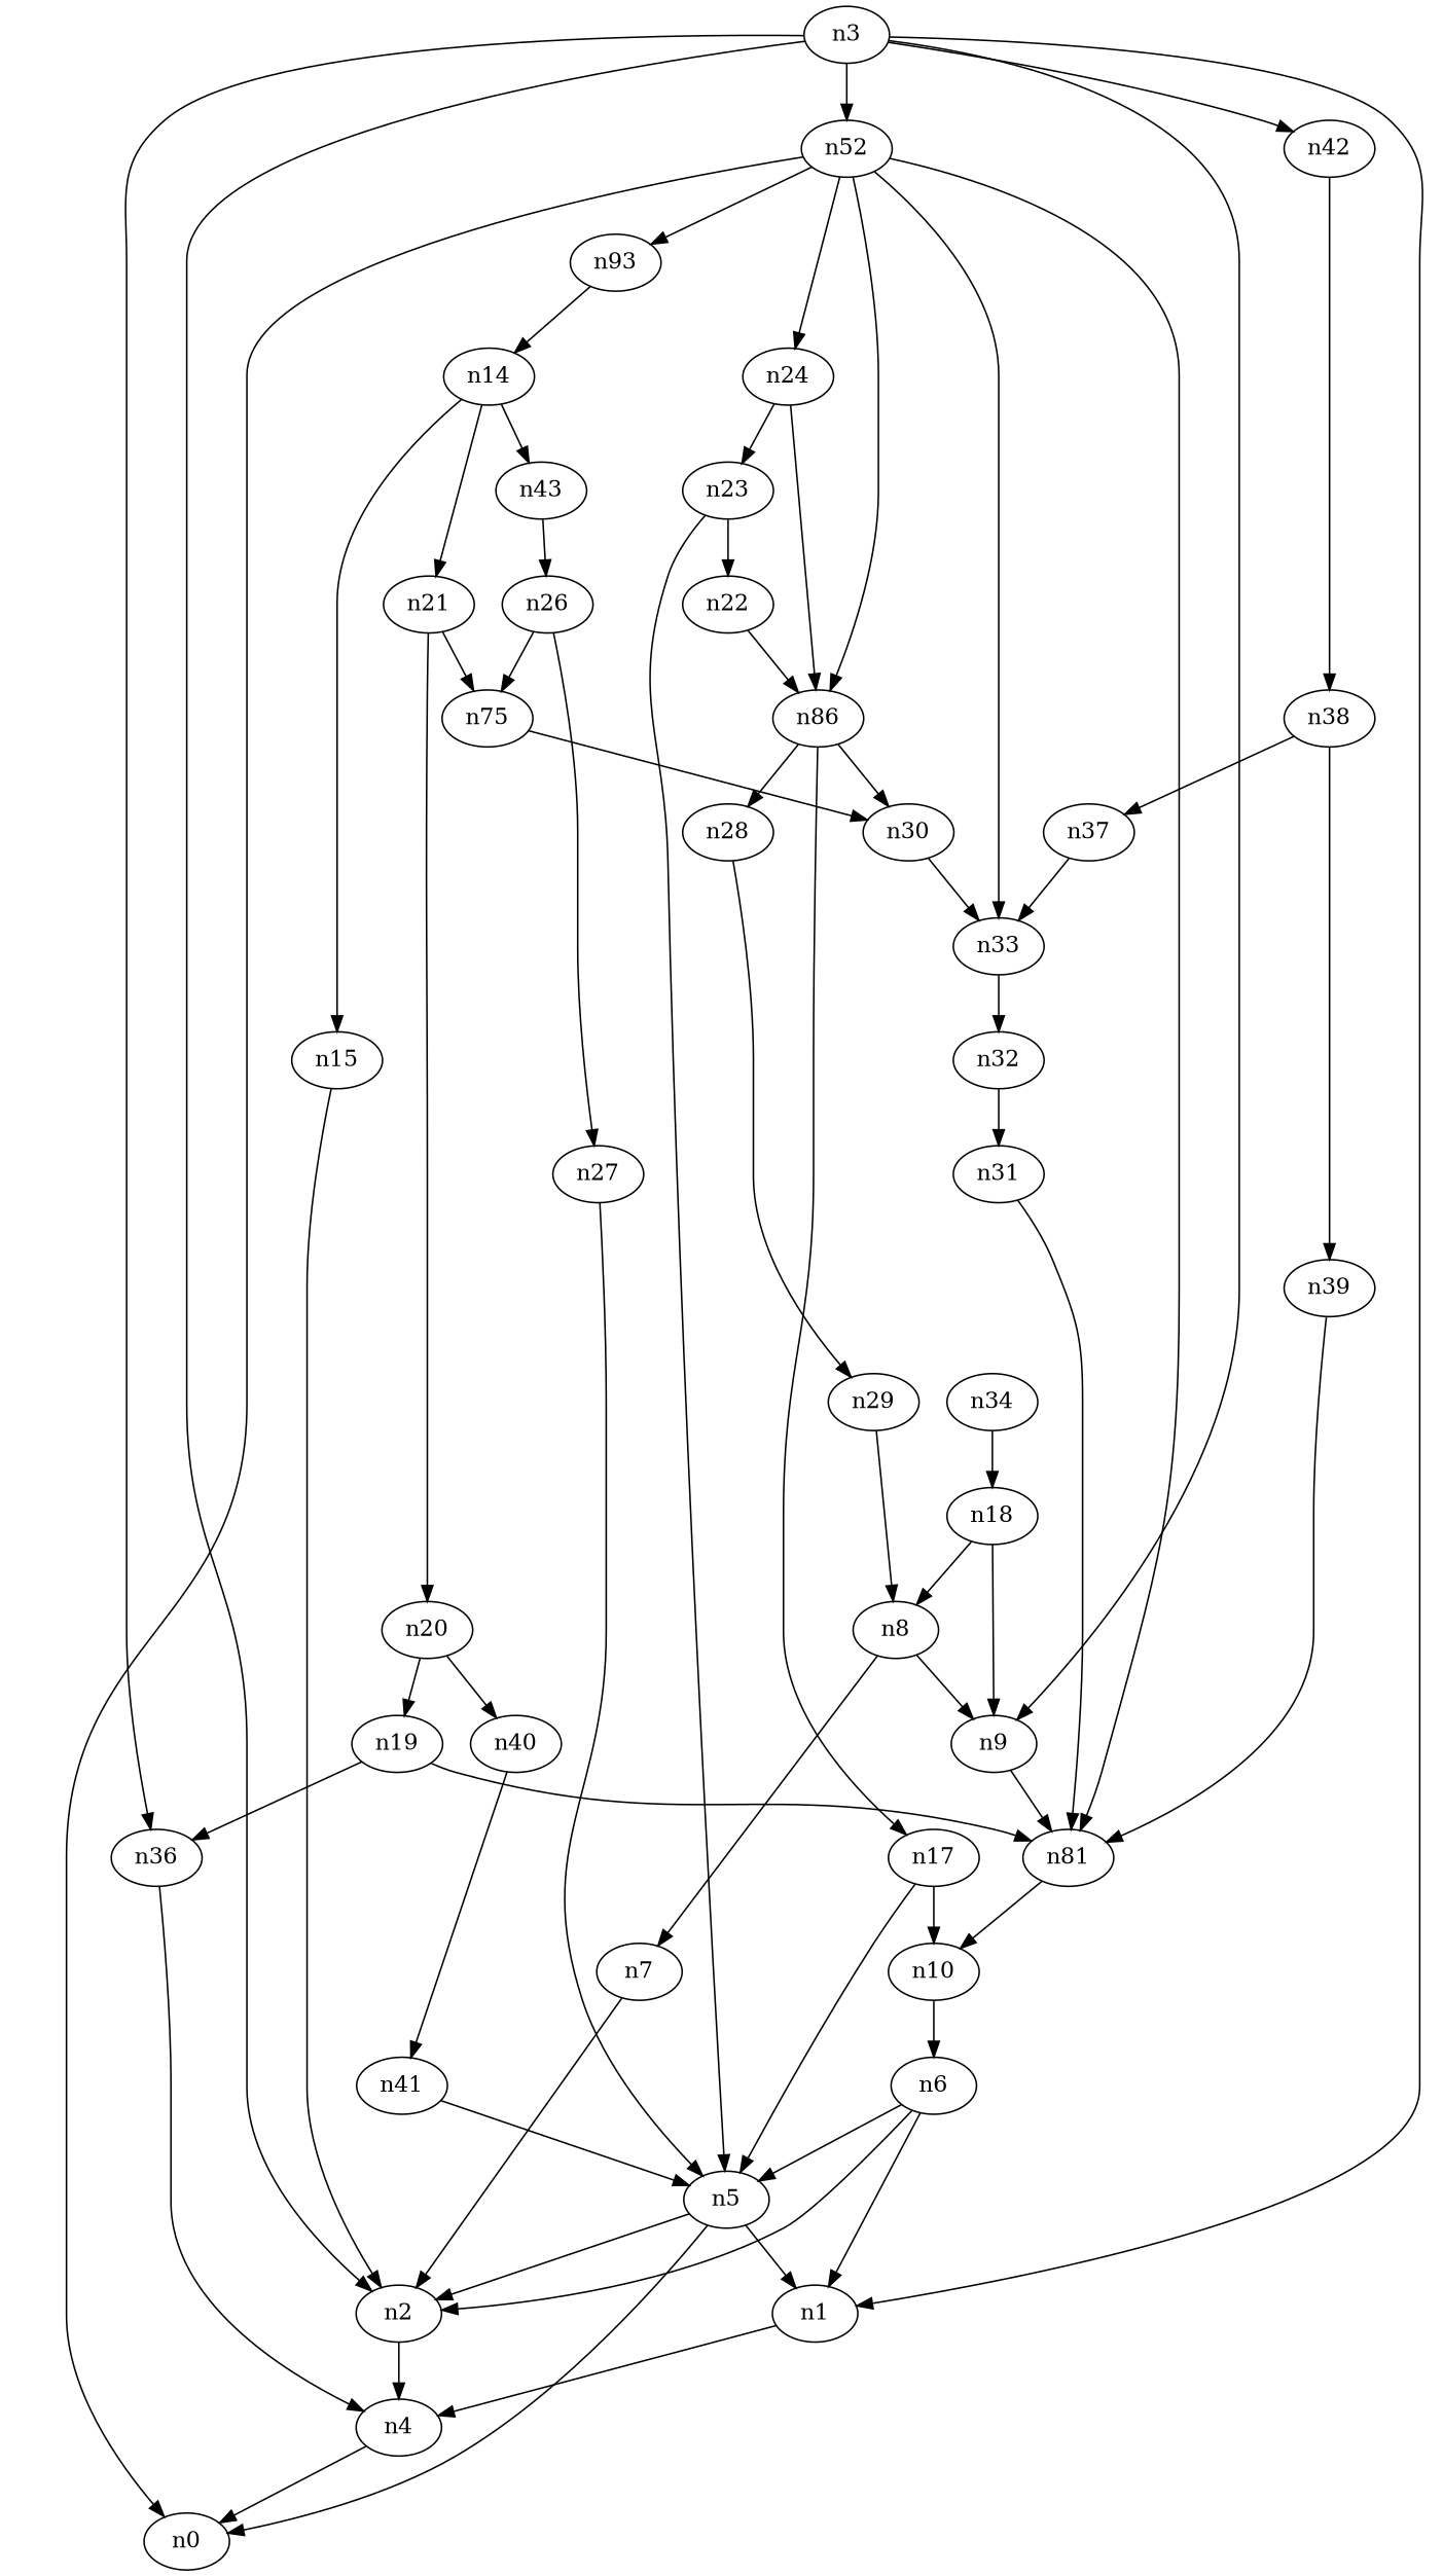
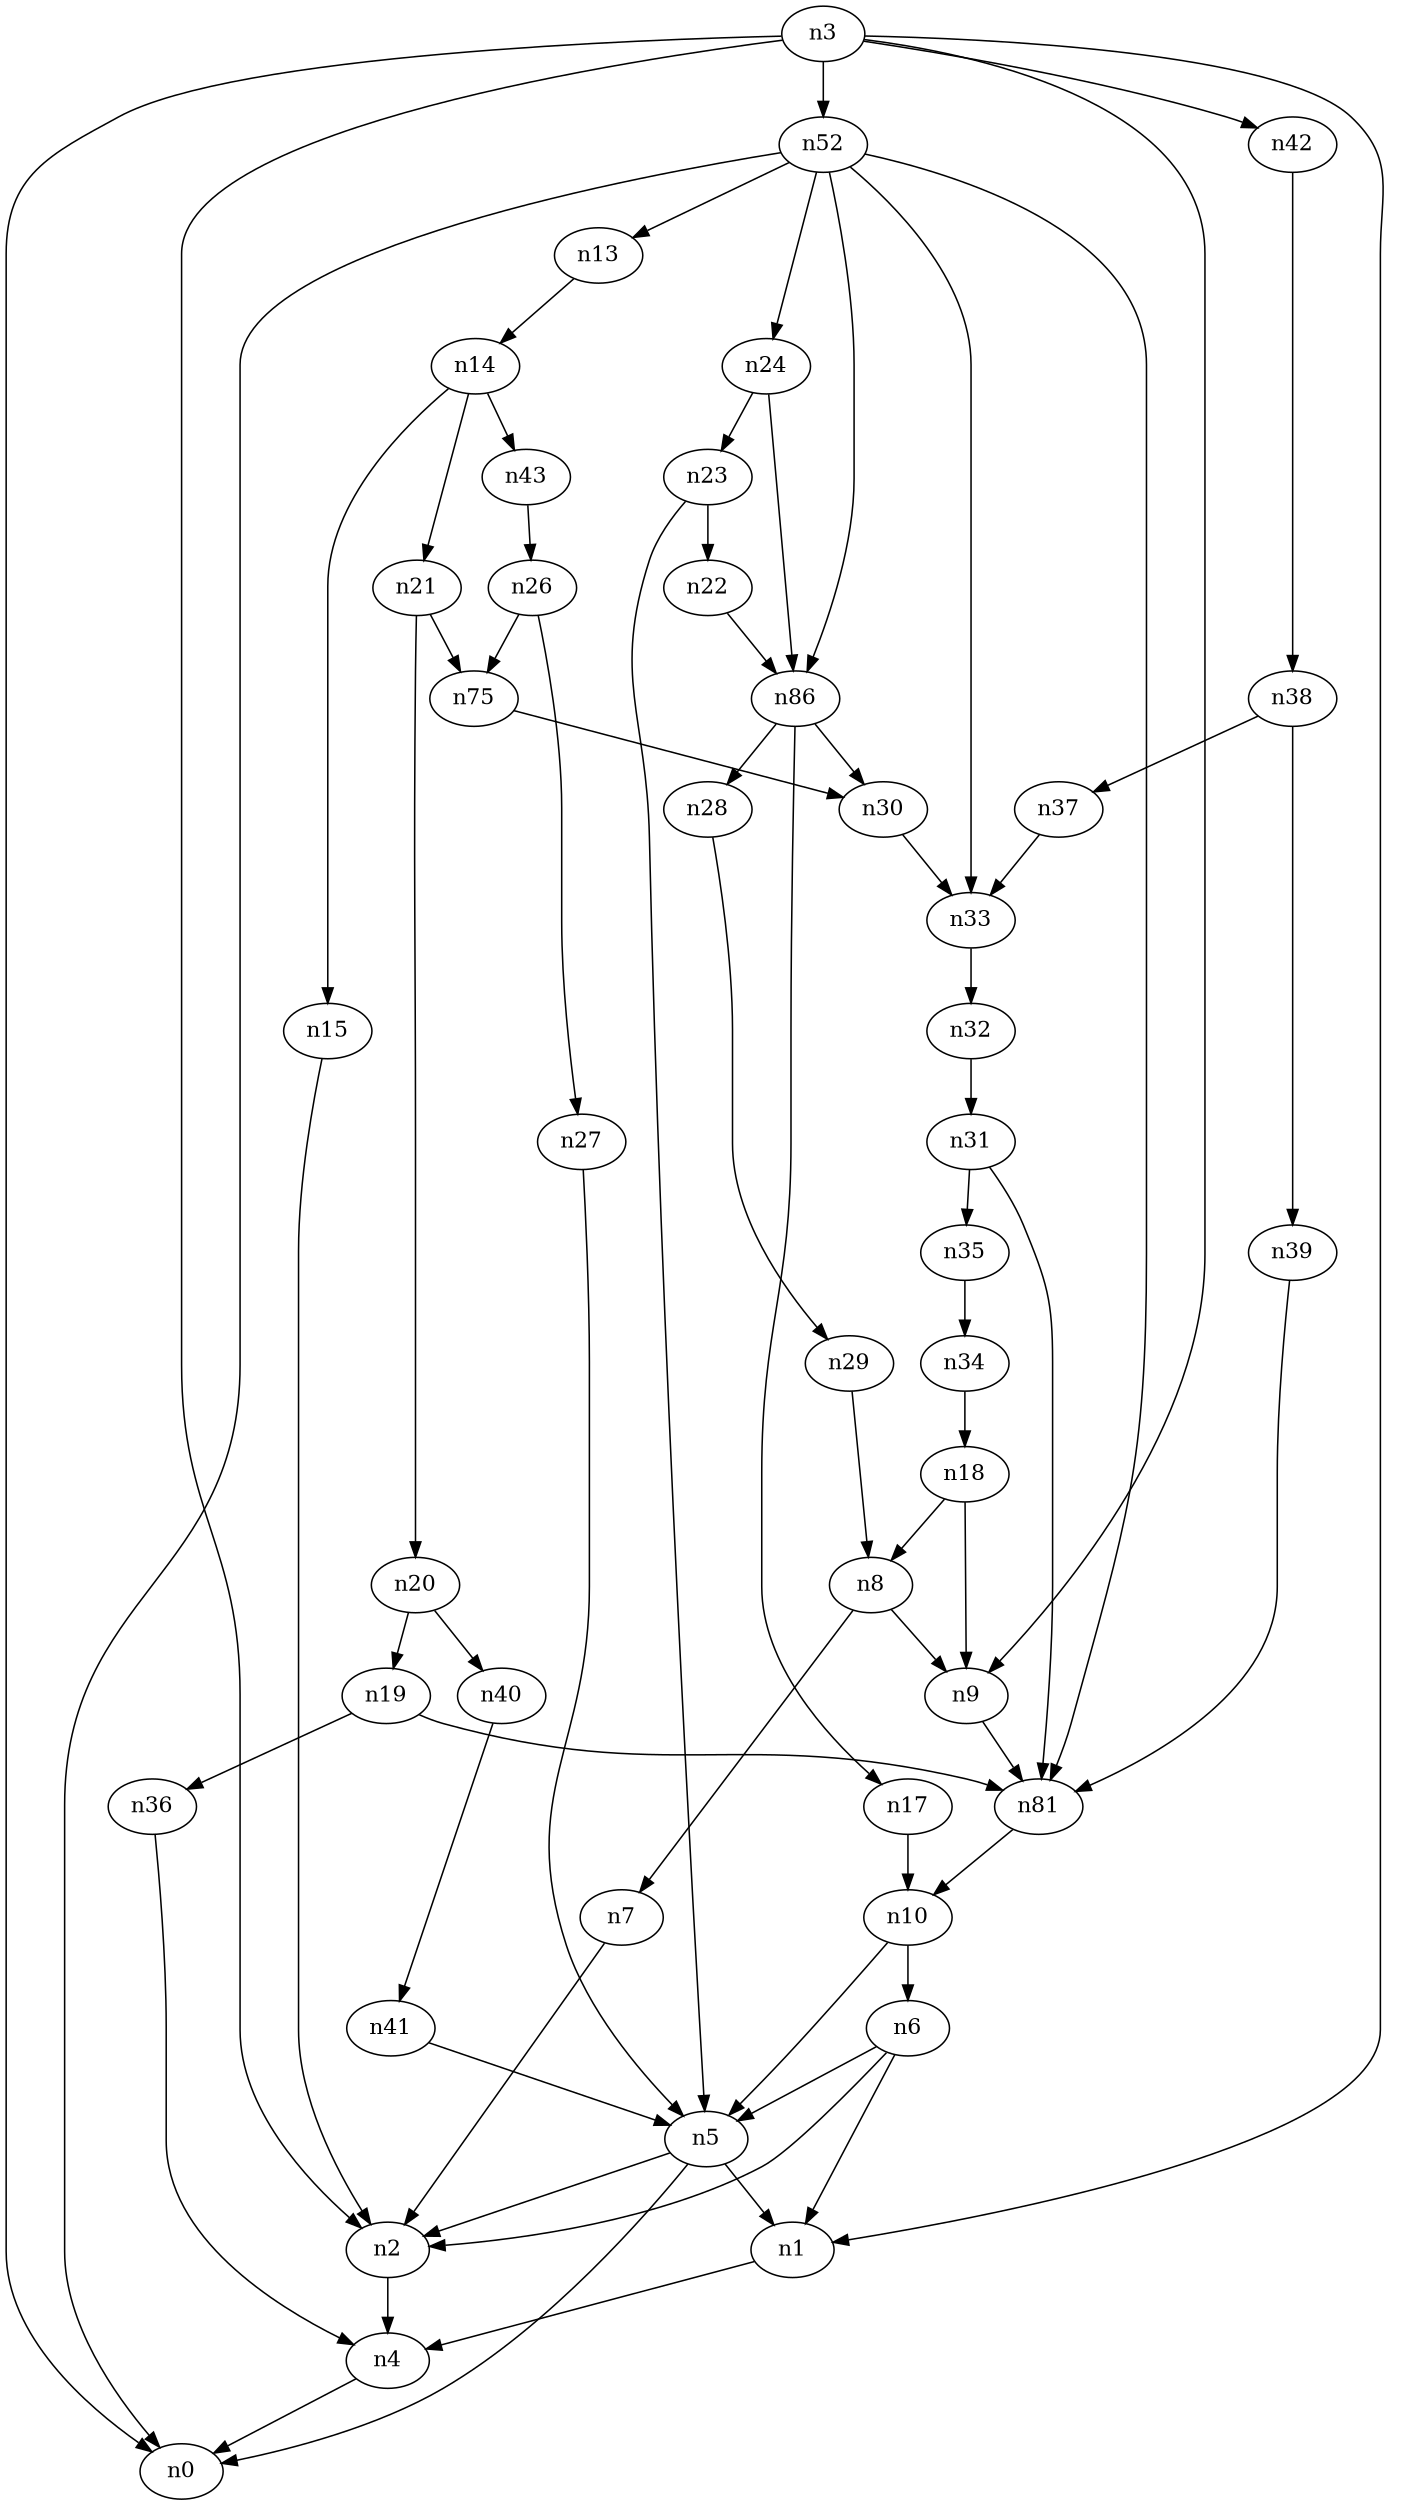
  digraph {
    n1
    n4
    n0
    n2
    n3
    n9
    n12 [label=n52]
    n42
    n11 [label=n81]
-   n13 [label=n93]
+   n13
    n16 [label=n86]
    n24
    n33
    n38
    n10
    n14
    n17
    n28
    n30
    n23
    n32
    n37
    n39
    n5
    n6
    n7
    n8
    n15
    n21
    n43
    n29
    n22
    n31
    n20
    n25 [label=n75]
    n26
    n19
    n40
    n27
    n18
    n36
    n41
+   n35
    n34
    n1 -> n4
    n4 -> n0
    n2 -> n4
    n3 -> n1
-   n3 -> n36
+   n3 -> n0
    n3 -> n2
    n3 -> n9
    n3 -> n12
    n3 -> n42
    n9 -> n11
    n12 -> n0
    n12 -> n11
    n12 -> n13
    n12 -> n16
    n12 -> n24
    n12 -> n33
    n42 -> n38
    n11 -> n10
    n13 -> n14
    n16 -> n17
    n16 -> n28
    n16 -> n30
    n24 -> n16
    n24 -> n23
    n33 -> n32
    n38 -> n37
    n38 -> n39
    n10 -> n6
    n14 -> n15
    n14 -> n21
    n14 -> n43
    n17 -> n10
-   n17 -> n5
+   n10 -> n5
    n28 -> n29
    n30 -> n33
    n23 -> n5
    n23 -> n22
    n32 -> n31
    n37 -> n33
    n39 -> n11
    n5 -> n1
    n5 -> n0
    n5 -> n2
    n6 -> n1
    n6 -> n2
    n6 -> n5
    n7 -> n2
    n8 -> n9
    n8 -> n7
    n15 -> n2
    n21 -> n20
    n21 -> n25
    n43 -> n26
    n29 -> n8
    n22 -> n16
    n31 -> n11
+   n31 -> n35
    n20 -> n19
    n20 -> n40
    n25 -> n30
    n26 -> n25
    n26 -> n27
    n19 -> n11
    n19 -> n36
    n40 -> n41
    n27 -> n5
    n18 -> n9
    n18 -> n8
    n36 -> n4
    n41 -> n5
+   n35 -> n34
    n34 -> n18
  }
